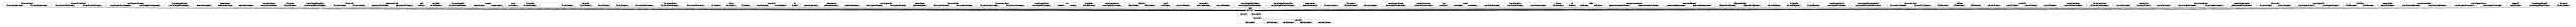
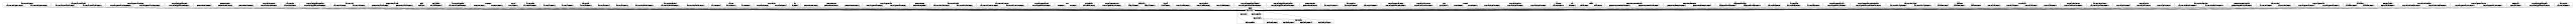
  digraph {
    "Class::MOP::Method::Accessor::BEGIN@8"
    "Class::MOP::Method::Accessor::BEGIN@7"
    "Class::MOP::Class::Immutable::Trait::BEGIN@8"
    "Class::MOP::Class::Immutable::Trait::BEGIN@9"
    "Moose::Meta::TypeConstraint::DuckType::BEGIN@7"
    "Moose::Meta::TypeConstraint::DuckType::BEGIN@8"
    "Moose::Meta::Role::Application::ToRole::BEGIN@7"
    "ANTLR::Runtime::BitSet::BEGIN@5"
    "ANTLR::Runtime::BitSet::BEGIN@3"
    "ANTLR::Runtime::BitSet::BEGIN@4"
    "Moose::Meta::Role::Composite::BEGIN@7"
    "Class::MOP::Object::BEGIN@7"
    "Moose::Meta::Role::Application::ToInstance::BEGIN@7"
    "Class::MOP::Module::BEGIN@8"
    "Class::MOP::Module::BEGIN@7"
    "ANTLR::Runtime::CharStream::BEGIN@3"
    "ANTLR::Runtime::CharStream::BEGIN@4"
    "English::import"
    "Devel::StackTrace::BEGIN@9"
    "Class::MOP::Method::Generated::BEGIN@7"
    "Moose::Exporter::BEGIN@16"
    "Moose::Exporter::BEGIN@12"
    "Moose::Util::BEGIN@8"
    "Class::MOP::Instance::BEGIN@7"
    "Class::MOP::Class::BEGIN@16"
    "Class::MOP::Class::BEGIN@14"
    "Class::MOP::Class::BEGIN@12"
    "Class::MOP::Class::BEGIN@17"
+   "Class::MOP::Class::BEGIN@13"
    "Class::MOP::Mixin::HasMethods::BEGIN@11"
    "Class::MOP::Mixin::HasMethods::BEGIN@12"
    "Class::MOP::Mixin::HasMethods::BEGIN@10"
    "Class::MOP::BEGIN@11"
    "Class::MOP::BEGIN@12"
    "Class::MOP::BEGIN@14"
    "Moose::Meta::Role::BEGIN@9"
    "Moose::Meta::Role::BEGIN@8"
    "Carp::BEGIN@4"
    "ANTLR::Runtime::Lexer::BEGIN@5"
    "ANTLR::Runtime::Lexer::BEGIN@7"
    "ANTLR::Runtime::Lexer::BEGIN@8"
    "Moose::Util::TypeConstraints::BEGIN@6"
    "Moose::Util::TypeConstraints::BEGIN@5"
    "ANTLR::Runtime::DFA::BEGIN@4"
    "Class::MOP::Method::Inlined::BEGIN@6"
    "Class::MOP::Method::Inlined::BEGIN@7"
    "Class::MOP::Method::Constructor::BEGIN@8"
    "Class::MOP::Method::Constructor::BEGIN@7"
    "Moose::Meta::TypeConstraint::Role::BEGIN@7"
    "Moose::BEGIN@11"
    "Moose::BEGIN@12"
    "Exporter::Heavy::BEGIN@197"
    "Exporter::Heavy::BEGIN@4"
    "Exporter::Heavy::heavy_export"
    "Exporter::Heavy::BEGIN@3"
    "Attribute::Handlers::BEGIN@3"
    "Moose::Meta::TypeCoercion::Union::BEGIN@8"
    "Package::Stash::BEGIN@10"
    "Package::Stash::BEGIN@9"
    "Exporter::import"
    "Exporter::as_heavy"
    "Exporter::export"
    "Exporter::CORE:subst"
    "Exporter::CORE:match"
    "Sub::Install::BEGIN@6"
    "Moose::Util::MetaRole::BEGIN@11"
    "Moose::Util::MetaRole::BEGIN@5"
    "Moose::Util::MetaRole::BEGIN@12"
    "Moose::Meta::TypeConstraint::Parameterized::BEGIN@7"
    "Moose::Meta::Role::Application::RoleSummation::BEGIN@7"
    "ANTLR::Runtime::Token::BEGIN@3"
    "Class::MOP::Attribute::BEGIN@11"
    "Class::MOP::Attribute::BEGIN@9"
    "Class::MOP::Attribute::BEGIN@10"
    "Moose::Meta::TypeConstraint::Registry::BEGIN@8"
    "Moose::Meta::Method::Constructor::BEGIN@7"
    "Try::Tiny::BEGIN@46"
    "Moose::Role::BEGIN@6"
    "Moose::Role::BEGIN@5"
    "Moose::Meta::Role::Attribute::BEGIN@7"
    "Moose::Meta::Role::Attribute::BEGIN@8"
    "Moose::Meta::Role::Attribute::BEGIN@6"
    "Data::Dumper::BEGIN@20"
    "main::BEGIN@5"
    "metaclass::BEGIN@8"
    "metaclass::BEGIN@7"
    "ANTLR::Runtime::CommonTokenStream::BEGIN@4"
    "ANTLR::Runtime::CommonTokenStream::BEGIN@3"
    "ANTLR::Runtime::BaseRecognizer::BEGIN@4"
    "ANTLR::Runtime::BaseRecognizer::BEGIN@3"
    "Package::DeprecationManager::BEGIN@10"
    "Package::DeprecationManager::BEGIN@9"
    "Class::MOP::Package::BEGIN@8"
    "Class::MOP::Package::BEGIN@80"
    "Class::MOP::Package::BEGIN@7"
    "Moose::Meta::TypeConstraint::Class::BEGIN@7"
    "Moose::Util::TypeConstraints::OptimizedConstraints::BEGIN@8"
    "Class::MOP::Method::Wrapped::BEGIN@8"
    "Class::MOP::Method::Wrapped::BEGIN@7"
    "Lavanda2Lexer::BEGIN@7"
    "Lavanda2Lexer::BEGIN@10"
    "Lavanda2Lexer::BEGIN@9"
    "Moose::Meta::Class::BEGIN@12"
    "Moose::Meta::Class::BEGIN@11"
    n105 [label="Moose::Meta::Class::BEGIN@1"]
    "Moose::Meta::Class::BEGIN@13"
    "Moose::Meta::Method::Destructor::BEGIN@8"
    "Class::MOP::Mixin::AttributeCore::BEGIN@10"
    "Moose::Meta::Attribute::BEGIN@7"
    "Moose::Meta::Attribute::BEGIN@8"
    "Moose::Meta::Attribute::BEGIN@9"
    "Class::MOP::Mixin::HasAttributes::BEGIN@10"
    "Class::MOP::Mixin::HasAttributes::BEGIN@11"
    "ANTLR::Runtime::ANTLRStringStream::BEGIN@3"
    "Class::MOP::Method::BEGIN@8"
    "Class::MOP::Method::BEGIN@7"
    "Moose::Meta::TypeConstraint::BEGIN@13"
    "Moose::Meta::TypeConstraint::BEGIN@14"
    "Lavanda2Parser::BEGIN@10"
    "Lavanda2Parser::BEGIN@9"
    "Exception::Class::Base::BEGIN@11"
    "Moose::Meta::Method::Delegation::BEGIN@8"
    "Moose::Meta::Method::Delegation::BEGIN@7"
    "Moose::Meta::TypeConstraint::Union::BEGIN@11"
    "Moose::Meta::TypeConstraint::Union::BEGIN@10"
    "Exception::Class::BEGIN@11"
    "Moose::Meta::Role::Application::ToClass::BEGIN@8"
    "Class::MOP::Mixin::BEGIN@10"
    subgraph cluster_1 {
      label="Class::MOP::Method::Accessor"
      "Class::MOP::Method::Accessor::BEGIN@8"
      "Class::MOP::Method::Accessor::BEGIN@7"
    }
    subgraph cluster_2 {
      label="Class::MOP::Class::Immutable::Trait"
      "Class::MOP::Class::Immutable::Trait::BEGIN@8"
      "Class::MOP::Class::Immutable::Trait::BEGIN@9"
    }
    subgraph cluster_3 {
      label="Moose::Meta::TypeConstraint::DuckType"
      "Moose::Meta::TypeConstraint::DuckType::BEGIN@7"
      "Moose::Meta::TypeConstraint::DuckType::BEGIN@8"
    }
    subgraph cluster_4 {
      label="Moose::Meta::Role::Application::ToRole"
      "Moose::Meta::Role::Application::ToRole::BEGIN@7"
    }
    subgraph cluster_5 {
      label="ANTLR::Runtime::BitSet"
      "ANTLR::Runtime::BitSet::BEGIN@5"
      "ANTLR::Runtime::BitSet::BEGIN@3"
      "ANTLR::Runtime::BitSet::BEGIN@4"
    }
    subgraph cluster_6 {
      label="Moose::Meta::Role::Composite"
      "Moose::Meta::Role::Composite::BEGIN@7"
    }
    subgraph cluster_7 {
      label="Class::MOP::Object"
      "Class::MOP::Object::BEGIN@7"
    }
    subgraph cluster_8 {
      label="Moose::Meta::Role::Application::ToInstance"
      "Moose::Meta::Role::Application::ToInstance::BEGIN@7"
    }
    subgraph cluster_9 {
      label="Class::MOP::Module"
      "Class::MOP::Module::BEGIN@8"
      "Class::MOP::Module::BEGIN@7"
    }
    subgraph cluster_10 {
      label="ANTLR::Runtime::CharStream"
      "ANTLR::Runtime::CharStream::BEGIN@3"
      "ANTLR::Runtime::CharStream::BEGIN@4"
    }
    subgraph cluster_11 {
      label=English
      "English::import"
    }
    subgraph cluster_12 {
      label="Devel::StackTrace"
      "Devel::StackTrace::BEGIN@9"
    }
    subgraph cluster_13 {
      label="Class::MOP::Method::Generated"
      "Class::MOP::Method::Generated::BEGIN@7"
    }
    subgraph cluster_14 {
      label="Moose::Exporter"
      "Moose::Exporter::BEGIN@16"
      "Moose::Exporter::BEGIN@12"
    }
    subgraph cluster_15 {
      label="Moose::Util"
      "Moose::Util::BEGIN@8"
    }
    subgraph cluster_16 {
      label="Class::MOP::Instance"
      "Class::MOP::Instance::BEGIN@7"
    }
    subgraph cluster_17 {
      label="Class::MOP::Class"
      "Class::MOP::Class::BEGIN@16"
      "Class::MOP::Class::BEGIN@14"
      "Class::MOP::Class::BEGIN@12"
      "Class::MOP::Class::BEGIN@17"
+     "Class::MOP::Class::BEGIN@13"
    }
    subgraph cluster_18 {
      label="Class::MOP::Mixin::HasMethods"
      "Class::MOP::Mixin::HasMethods::BEGIN@11"
      "Class::MOP::Mixin::HasMethods::BEGIN@12"
      "Class::MOP::Mixin::HasMethods::BEGIN@10"
    }
    subgraph cluster_19 {
      label="Class::MOP"
      "Class::MOP::BEGIN@11"
      "Class::MOP::BEGIN@12"
      "Class::MOP::BEGIN@14"
    }
    subgraph cluster_20 {
      label="Moose::Meta::Role"
      "Moose::Meta::Role::BEGIN@9"
      "Moose::Meta::Role::BEGIN@8"
    }
    subgraph cluster_21 {
      label=Carp
      "Carp::BEGIN@4"
    }
    subgraph cluster_22 {
      label="ANTLR::Runtime::Lexer"
      "ANTLR::Runtime::Lexer::BEGIN@5"
      "ANTLR::Runtime::Lexer::BEGIN@7"
      "ANTLR::Runtime::Lexer::BEGIN@8"
    }
    subgraph cluster_23 {
      label="Moose::Util::TypeConstraints"
      "Moose::Util::TypeConstraints::BEGIN@6"
      "Moose::Util::TypeConstraints::BEGIN@5"
    }
    subgraph cluster_24 {
      label="ANTLR::Runtime::DFA"
      "ANTLR::Runtime::DFA::BEGIN@4"
    }
    subgraph cluster_25 {
      label="Class::MOP::Method::Inlined"
      "Class::MOP::Method::Inlined::BEGIN@6"
      "Class::MOP::Method::Inlined::BEGIN@7"
    }
    subgraph cluster_26 {
      label="Class::MOP::Method::Constructor"
      "Class::MOP::Method::Constructor::BEGIN@8"
      "Class::MOP::Method::Constructor::BEGIN@7"
    }
    subgraph cluster_27 {
      label="Moose::Meta::TypeConstraint::Role"
      "Moose::Meta::TypeConstraint::Role::BEGIN@7"
    }
    subgraph cluster_28 {
      label=Moose
      "Moose::BEGIN@11"
      "Moose::BEGIN@12"
    }
    subgraph cluster_29 {
      label="Exporter::Heavy"
      "Exporter::Heavy::BEGIN@197"
      "Exporter::Heavy::BEGIN@4"
      "Exporter::Heavy::heavy_export"
      "Exporter::Heavy::BEGIN@3"
    }
    subgraph cluster_30 {
      label="Attribute::Handlers"
      "Attribute::Handlers::BEGIN@3"
    }
    subgraph cluster_31 {
      label="Moose::Meta::TypeCoercion::Union"
      "Moose::Meta::TypeCoercion::Union::BEGIN@8"
    }
    subgraph cluster_32 {
      label="Package::Stash"
      "Package::Stash::BEGIN@10"
      "Package::Stash::BEGIN@9"
    }
    subgraph cluster_33 {
      label=Exporter
      "Exporter::import"
      "Exporter::as_heavy"
      "Exporter::export"
      "Exporter::CORE:subst"
      "Exporter::CORE:match"
    }
    subgraph cluster_34 {
      label="Sub::Install"
      "Sub::Install::BEGIN@6"
    }
    subgraph cluster_35 {
      label="Moose::Util::MetaRole"
      "Moose::Util::MetaRole::BEGIN@11"
      "Moose::Util::MetaRole::BEGIN@5"
      "Moose::Util::MetaRole::BEGIN@12"
    }
    subgraph cluster_36 {
      label="Moose::Meta::TypeConstraint::Parameterized"
      "Moose::Meta::TypeConstraint::Parameterized::BEGIN@7"
    }
    subgraph cluster_37 {
      label="Moose::Meta::Role::Application::RoleSummation"
      "Moose::Meta::Role::Application::RoleSummation::BEGIN@7"
    }
    subgraph cluster_38 {
      label="ANTLR::Runtime::Token"
      "ANTLR::Runtime::Token::BEGIN@3"
    }
    subgraph cluster_39 {
      label="Class::MOP::Attribute"
      "Class::MOP::Attribute::BEGIN@11"
      "Class::MOP::Attribute::BEGIN@9"
      "Class::MOP::Attribute::BEGIN@10"
    }
    subgraph cluster_40 {
      label="Moose::Meta::TypeConstraint::Registry"
      "Moose::Meta::TypeConstraint::Registry::BEGIN@8"
    }
    subgraph cluster_41 {
      label="Moose::Meta::Method::Constructor"
      "Moose::Meta::Method::Constructor::BEGIN@7"
    }
    subgraph cluster_42 {
      label="Try::Tiny"
      "Try::Tiny::BEGIN@46"
    }
    subgraph cluster_43 {
      label="Moose::Role"
      "Moose::Role::BEGIN@6"
      "Moose::Role::BEGIN@5"
    }
    subgraph cluster_44 {
      label="Moose::Meta::Role::Attribute"
      "Moose::Meta::Role::Attribute::BEGIN@7"
      "Moose::Meta::Role::Attribute::BEGIN@8"
      "Moose::Meta::Role::Attribute::BEGIN@6"
    }
    subgraph cluster_45 {
      label="Data::Dumper"
      "Data::Dumper::BEGIN@20"
    }
    subgraph cluster_46 {
      label=main
      "main::BEGIN@5"
    }
    subgraph cluster_47 {
      label=metaclass
      "metaclass::BEGIN@8"
      "metaclass::BEGIN@7"
    }
    subgraph cluster_48 {
      label="ANTLR::Runtime::CommonTokenStream"
      "ANTLR::Runtime::CommonTokenStream::BEGIN@4"
      "ANTLR::Runtime::CommonTokenStream::BEGIN@3"
    }
    subgraph cluster_49 {
      label="ANTLR::Runtime::BaseRecognizer"
      "ANTLR::Runtime::BaseRecognizer::BEGIN@4"
      "ANTLR::Runtime::BaseRecognizer::BEGIN@3"
    }
    subgraph cluster_50 {
      label="Package::DeprecationManager"
      "Package::DeprecationManager::BEGIN@10"
      "Package::DeprecationManager::BEGIN@9"
    }
    subgraph cluster_51 {
      label="Class::MOP::Package"
      "Class::MOP::Package::BEGIN@8"
      "Class::MOP::Package::BEGIN@80"
      "Class::MOP::Package::BEGIN@7"
    }
    subgraph cluster_52 {
      label="Moose::Meta::TypeConstraint::Class"
      "Moose::Meta::TypeConstraint::Class::BEGIN@7"
    }
    subgraph cluster_53 {
      label="Moose::Util::TypeConstraints::OptimizedConstraints"
      "Moose::Util::TypeConstraints::OptimizedConstraints::BEGIN@8"
    }
    subgraph cluster_54 {
      label="Class::MOP::Method::Wrapped"
      "Class::MOP::Method::Wrapped::BEGIN@8"
      "Class::MOP::Method::Wrapped::BEGIN@7"
    }
    subgraph cluster_55 {
      label=Lavanda2Lexer
      "Lavanda2Lexer::BEGIN@7"
      "Lavanda2Lexer::BEGIN@10"
      "Lavanda2Lexer::BEGIN@9"
    }
    subgraph cluster_56 {
      label="Moose::Meta::Class"
      "Moose::Meta::Class::BEGIN@12"
      "Moose::Meta::Class::BEGIN@11"
      n105
      "Moose::Meta::Class::BEGIN@13"
    }
    subgraph cluster_57 {
      label="Moose::Meta::Method::Destructor"
      "Moose::Meta::Method::Destructor::BEGIN@8"
    }
    subgraph cluster_58 {
      label="Class::MOP::Mixin::AttributeCore"
      "Class::MOP::Mixin::AttributeCore::BEGIN@10"
    }
    subgraph cluster_59 {
      label="Moose::Meta::Attribute"
      "Moose::Meta::Attribute::BEGIN@7"
      "Moose::Meta::Attribute::BEGIN@8"
      "Moose::Meta::Attribute::BEGIN@9"
    }
    subgraph cluster_60 {
      label="Class::MOP::Mixin::HasAttributes"
      "Class::MOP::Mixin::HasAttributes::BEGIN@10"
      "Class::MOP::Mixin::HasAttributes::BEGIN@11"
    }
    subgraph cluster_61 {
      label="ANTLR::Runtime::ANTLRStringStream"
      "ANTLR::Runtime::ANTLRStringStream::BEGIN@3"
    }
    subgraph cluster_62 {
      label="Class::MOP::Method"
      "Class::MOP::Method::BEGIN@8"
      "Class::MOP::Method::BEGIN@7"
    }
    subgraph cluster_63 {
      label="Moose::Meta::TypeConstraint"
      "Moose::Meta::TypeConstraint::BEGIN@13"
      "Moose::Meta::TypeConstraint::BEGIN@14"
    }
    subgraph cluster_64 {
      label=Lavanda2Parser
      "Lavanda2Parser::BEGIN@10"
      "Lavanda2Parser::BEGIN@9"
    }
    subgraph cluster_65 {
      label="Exception::Class::Base"
      "Exception::Class::Base::BEGIN@11"
    }
    subgraph cluster_66 {
      label="Moose::Meta::Method::Delegation"
      "Moose::Meta::Method::Delegation::BEGIN@8"
      "Moose::Meta::Method::Delegation::BEGIN@7"
    }
    subgraph cluster_67 {
      label="Moose::Meta::TypeConstraint::Union"
      "Moose::Meta::TypeConstraint::Union::BEGIN@11"
      "Moose::Meta::TypeConstraint::Union::BEGIN@10"
    }
    subgraph cluster_68 {
      label="Exception::Class"
      "Exception::Class::BEGIN@11"
    }
    subgraph cluster_69 {
      label="Moose::Meta::Role::Application::ToClass"
      "Moose::Meta::Role::Application::ToClass::BEGIN@8"
    }
    subgraph cluster_70 {
      label="Class::MOP::Mixin"
      "Class::MOP::Mixin::BEGIN@10"
    }
    "Class::MOP::Method::Accessor::BEGIN@8" -> "Exporter::import"
    "Class::MOP::Method::Accessor::BEGIN@7" -> "Exporter::import"
    "Class::MOP::Class::Immutable::Trait::BEGIN@8" -> "Exporter::import"
    "Class::MOP::Class::Immutable::Trait::BEGIN@9" -> "Exporter::import"
    "Moose::Meta::TypeConstraint::DuckType::BEGIN@7" -> "Exporter::import"
    "Moose::Meta::TypeConstraint::DuckType::BEGIN@8" -> "Exporter::import"
    "Moose::Meta::Role::Application::ToRole::BEGIN@7" -> "Exporter::import"
    "ANTLR::Runtime::BitSet::BEGIN@5" -> "Exporter::import"
    "ANTLR::Runtime::BitSet::BEGIN@3" -> "Exporter::import"
    "ANTLR::Runtime::BitSet::BEGIN@4" -> "Exporter::import"
    "Moose::Meta::Role::Composite::BEGIN@7" -> "Exporter::import"
    "Class::MOP::Object::BEGIN@7" -> "Exporter::import"
    "Moose::Meta::Role::Application::ToInstance::BEGIN@7" -> "Exporter::import"
    "Class::MOP::Module::BEGIN@8" -> "Exporter::import"
    "Class::MOP::Module::BEGIN@7" -> "Exporter::import"
    "ANTLR::Runtime::CharStream::BEGIN@3" -> "Exporter::import"
    "ANTLR::Runtime::CharStream::BEGIN@4" -> "Exporter::import"
    "English::import" -> "Exporter::import"
    "Devel::StackTrace::BEGIN@9" -> "Exporter::import"
    "Class::MOP::Method::Generated::BEGIN@7" -> "Exporter::import"
    "Moose::Exporter::BEGIN@16" -> "Exporter::import"
    "Moose::Exporter::BEGIN@12" -> "Exporter::import"
    "Moose::Util::BEGIN@8" -> "Exporter::import"
    "Class::MOP::Instance::BEGIN@7" -> "Exporter::import"
    "Class::MOP::Class::BEGIN@16" -> "Exporter::import"
    "Class::MOP::Class::BEGIN@14" -> "Exporter::import"
    "Class::MOP::Class::BEGIN@12" -> "Exporter::import"
    "Class::MOP::Class::BEGIN@17" -> "Exporter::import"
+   "Class::MOP::Class::BEGIN@13" -> "Exporter::import"
    "Class::MOP::Mixin::HasMethods::BEGIN@11" -> "Exporter::import"
    "Class::MOP::Mixin::HasMethods::BEGIN@12" -> "Exporter::import"
    "Class::MOP::Mixin::HasMethods::BEGIN@10" -> "Exporter::import"
    "Class::MOP::BEGIN@11" -> "Exporter::import"
    "Class::MOP::BEGIN@12" -> "Exporter::import"
    "Class::MOP::BEGIN@14" -> "Exporter::import"
    "Moose::Meta::Role::BEGIN@9" -> "Exporter::import"
    "Moose::Meta::Role::BEGIN@8" -> "Exporter::import"
    "Carp::BEGIN@4" -> "Exporter::import"
    "ANTLR::Runtime::Lexer::BEGIN@5" -> "Exporter::import"
    "ANTLR::Runtime::Lexer::BEGIN@7" -> "Exporter::import"
    "ANTLR::Runtime::Lexer::BEGIN@8" -> "Exporter::import"
    "Moose::Util::TypeConstraints::BEGIN@6" -> "Exporter::import"
    "Moose::Util::TypeConstraints::BEGIN@5" -> "Exporter::import"
    "ANTLR::Runtime::DFA::BEGIN@4" -> "Exporter::import"
    "Class::MOP::Method::Inlined::BEGIN@6" -> "Exporter::import"
    "Class::MOP::Method::Inlined::BEGIN@7" -> "Exporter::import"
    "Class::MOP::Method::Constructor::BEGIN@8" -> "Exporter::import"
    "Class::MOP::Method::Constructor::BEGIN@7" -> "Exporter::import"
    "Moose::Meta::TypeConstraint::Role::BEGIN@7" -> "Exporter::import"
    "Moose::BEGIN@11" -> "Exporter::import"
    "Moose::BEGIN@12" -> "Exporter::import"
    "Attribute::Handlers::BEGIN@3" -> "Exporter::import"
    "Moose::Meta::TypeCoercion::Union::BEGIN@8" -> "Exporter::import"
    "Package::Stash::BEGIN@10" -> "Exporter::import"
    "Package::Stash::BEGIN@9" -> "Exporter::import"
    "Exporter::import" -> "Exporter::Heavy::heavy_export"
    "Exporter::import" -> "Exporter::export"
    "Exporter::import" -> "Exporter::CORE:subst"
    "Exporter::import" -> "Exporter::CORE:match"
    "Exporter::as_heavy" -> "Exporter::Heavy::BEGIN@197"
    "Exporter::as_heavy" -> "Exporter::Heavy::BEGIN@4"
    "Exporter::as_heavy" -> "Exporter::Heavy::BEGIN@3"
    "Exporter::as_heavy" -> "Exporter::CORE:subst"
    "Exporter::export" -> "Exporter::as_heavy"
    "Sub::Install::BEGIN@6" -> "Exporter::import"
    "Moose::Util::MetaRole::BEGIN@11" -> "Exporter::import"
    "Moose::Util::MetaRole::BEGIN@5" -> "Exporter::import"
    "Moose::Util::MetaRole::BEGIN@12" -> "Exporter::import"
    "Moose::Meta::TypeConstraint::Parameterized::BEGIN@7" -> "Exporter::import"
    "Moose::Meta::Role::Application::RoleSummation::BEGIN@7" -> "Exporter::import"
    "ANTLR::Runtime::Token::BEGIN@3" -> "Exporter::import"
    "Class::MOP::Attribute::BEGIN@11" -> "Exporter::import"
    "Class::MOP::Attribute::BEGIN@9" -> "Exporter::import"
    "Class::MOP::Attribute::BEGIN@10" -> "Exporter::import"
    "Moose::Meta::TypeConstraint::Registry::BEGIN@8" -> "Exporter::import"
    "Moose::Meta::Method::Constructor::BEGIN@7" -> "Exporter::import"
    "Try::Tiny::BEGIN@46" -> "Exporter::import"
    "Moose::Role::BEGIN@6" -> "Exporter::import"
    "Moose::Role::BEGIN@5" -> "Exporter::import"
    "Moose::Meta::Role::Attribute::BEGIN@7" -> "Exporter::import"
    "Moose::Meta::Role::Attribute::BEGIN@8" -> "Exporter::import"
    "Moose::Meta::Role::Attribute::BEGIN@6" -> "Exporter::import"
    "Data::Dumper::BEGIN@20" -> "Exporter::import"
    "main::BEGIN@5" -> "Exporter::import"
    "metaclass::BEGIN@8" -> "Exporter::import"
    "metaclass::BEGIN@7" -> "Exporter::import"
    "ANTLR::Runtime::CommonTokenStream::BEGIN@4" -> "Exporter::import"
    "ANTLR::Runtime::CommonTokenStream::BEGIN@3" -> "Exporter::import"
    "ANTLR::Runtime::BaseRecognizer::BEGIN@4" -> "Exporter::import"
    "ANTLR::Runtime::BaseRecognizer::BEGIN@3" -> "Exporter::import"
    "Package::DeprecationManager::BEGIN@10" -> "Exporter::import"
    "Package::DeprecationManager::BEGIN@9" -> "Exporter::import"
    "Class::MOP::Package::BEGIN@8" -> "Exporter::import"
    "Class::MOP::Package::BEGIN@80" -> "Exporter::import"
    "Class::MOP::Package::BEGIN@7" -> "Exporter::import"
    "Moose::Meta::TypeConstraint::Class::BEGIN@7" -> "Exporter::import"
    "Moose::Util::TypeConstraints::OptimizedConstraints::BEGIN@8" -> "Exporter::import"
    "Class::MOP::Method::Wrapped::BEGIN@8" -> "Exporter::import"
    "Class::MOP::Method::Wrapped::BEGIN@7" -> "Exporter::import"
    "Lavanda2Lexer::BEGIN@7" -> "Exporter::import"
    "Lavanda2Lexer::BEGIN@10" -> "Exporter::import"
    "Lavanda2Lexer::BEGIN@9" -> "Exporter::import"
    "Moose::Meta::Class::BEGIN@12" -> "Exporter::import"
    "Moose::Meta::Class::BEGIN@11" -> "Exporter::import"
    n105 -> "Exporter::import"
    "Moose::Meta::Class::BEGIN@13" -> "Exporter::import"
    "Moose::Meta::Method::Destructor::BEGIN@8" -> "Exporter::import"
    "Class::MOP::Mixin::AttributeCore::BEGIN@10" -> "Exporter::import"
    "Moose::Meta::Attribute::BEGIN@7" -> "Exporter::import"
    "Moose::Meta::Attribute::BEGIN@8" -> "Exporter::import"
    "Moose::Meta::Attribute::BEGIN@9" -> "Exporter::import"
    "Class::MOP::Mixin::HasAttributes::BEGIN@10" -> "Exporter::import"
    "Class::MOP::Mixin::HasAttributes::BEGIN@11" -> "Exporter::import"
    "ANTLR::Runtime::ANTLRStringStream::BEGIN@3" -> "Exporter::import"
    "Class::MOP::Method::BEGIN@8" -> "Exporter::import"
    "Class::MOP::Method::BEGIN@7" -> "Exporter::import"
    "Moose::Meta::TypeConstraint::BEGIN@13" -> "Exporter::import"
    "Moose::Meta::TypeConstraint::BEGIN@14" -> "Exporter::import"
    "Lavanda2Parser::BEGIN@10" -> "Exporter::import"
    "Lavanda2Parser::BEGIN@9" -> "Exporter::import"
    "Exception::Class::Base::BEGIN@11" -> "Exporter::import"
    "Moose::Meta::Method::Delegation::BEGIN@8" -> "Exporter::import"
    "Moose::Meta::Method::Delegation::BEGIN@7" -> "Exporter::import"
    "Moose::Meta::TypeConstraint::Union::BEGIN@11" -> "Exporter::import"
    "Moose::Meta::TypeConstraint::Union::BEGIN@10" -> "Exporter::import"
    "Exception::Class::BEGIN@11" -> "Exporter::import"
    "Moose::Meta::Role::Application::ToClass::BEGIN@8" -> "Exporter::import"
    "Class::MOP::Mixin::BEGIN@10" -> "Exporter::import"
  }
